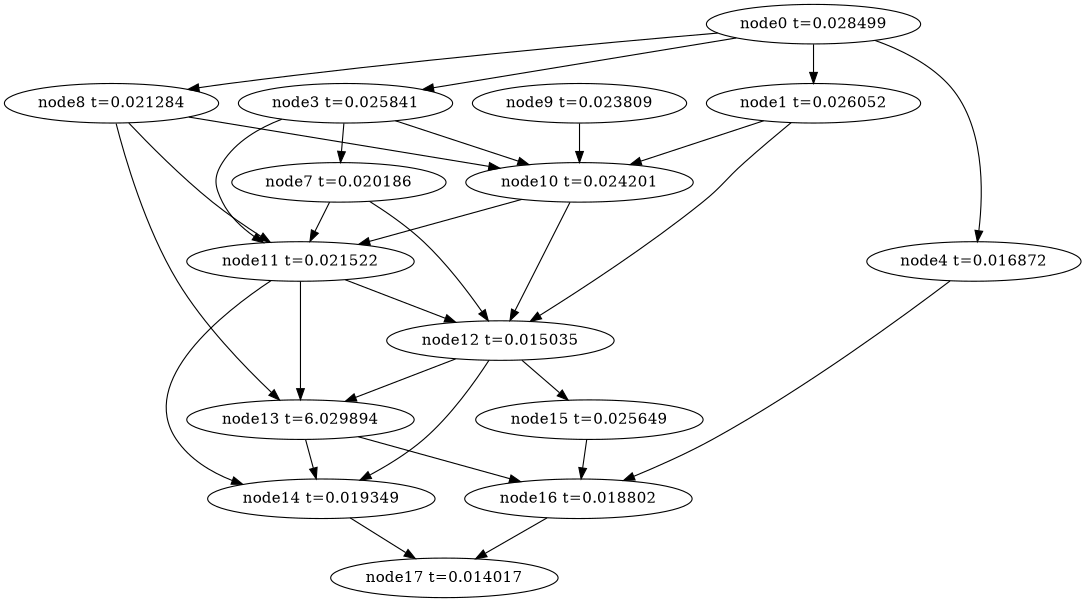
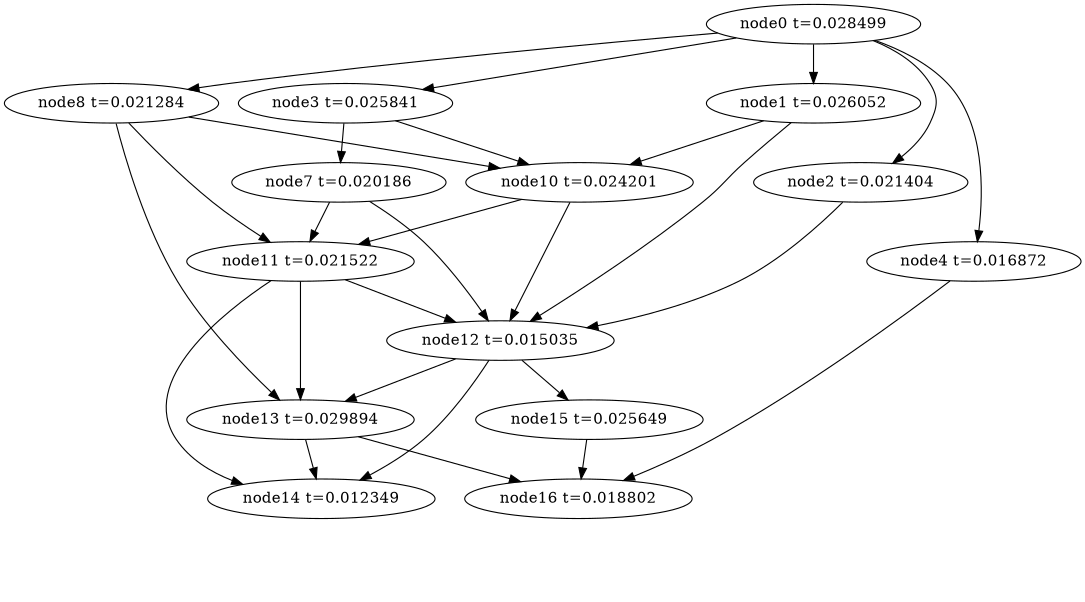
  digraph {
-   n1 [label="node17 t=0.014017"]
    n2 [label="node16 t=0.018802"]
    n3 [label="node15 t=0.025649"]
-   n4 [label="node14 t=0.019349"]
-   n5 [label="node13 t=6.029894"]
+   n4 [label="node14 t=0.012349"]
+   n5 [label="node13 t=0.029894"]
    n6 [label="node12 t=0.015035"]
    n7 [label="node11 t=0.021522"]
    n8 [label="node10 t=0.024201"]
-   n9 [label="node9 t=0.023809"]
    n10 [label="node8 t=0.021284"]
    n11 [label="node7 t=0.020186"]
    n12 [label="node4 t=0.016872"]
    n13 [label="node3 t=0.025841"]
+   n14 [label="node2 t=0.021404"]
    n15 [label="node1 t=0.026052"]
    n16 [label="node0 t=0.028499"]
-   n2 -> n1
    n3 -> n2
-   n4 -> n1
    n5 -> n2
    n5 -> n4
    n6 -> n3
    n6 -> n4
    n6 -> n5
    n7 -> n4
    n7 -> n5
    n7 -> n6
    n8 -> n6
    n8 -> n7
-   n9 -> n8
    n10 -> n5
    n10 -> n7
    n10 -> n8
    n11 -> n6
    n11 -> n7
    n12 -> n2
-   n13 -> n7
    n13 -> n8
    n13 -> n11
+   n14 -> n6
    n15 -> n6
    n15 -> n8
    n16 -> n10
    n16 -> n12
    n16 -> n13
+   n16 -> n14
    n16 -> n15
  }
